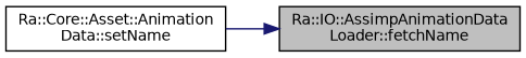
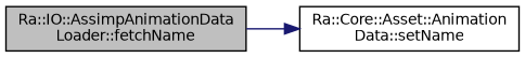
  digraph {
    rankdir=LR
    node [color=black fontname=Helvetica fontsize=10 shape=record style=filled]
    n1 [fillcolor=grey75 fontcolor=black height=0.2 label="Ra::IO::AssimpAnimationData\lLoader::fetchName" width=0.4]
    n2 [fillcolor=white height=0.2 label="Ra::Core::Asset::Animation\lData::setName" width=0.4]
-   n2 -> n1 [color=midnightblue fontname=Helvetica fontsize=10 labelfontname=Helvetica labelfontsize=10 style=solid]
+   n1 -> n2 [color=midnightblue fontname=Helvetica fontsize=10 labelfontname=Helvetica labelfontsize=10 style=solid]
  }
